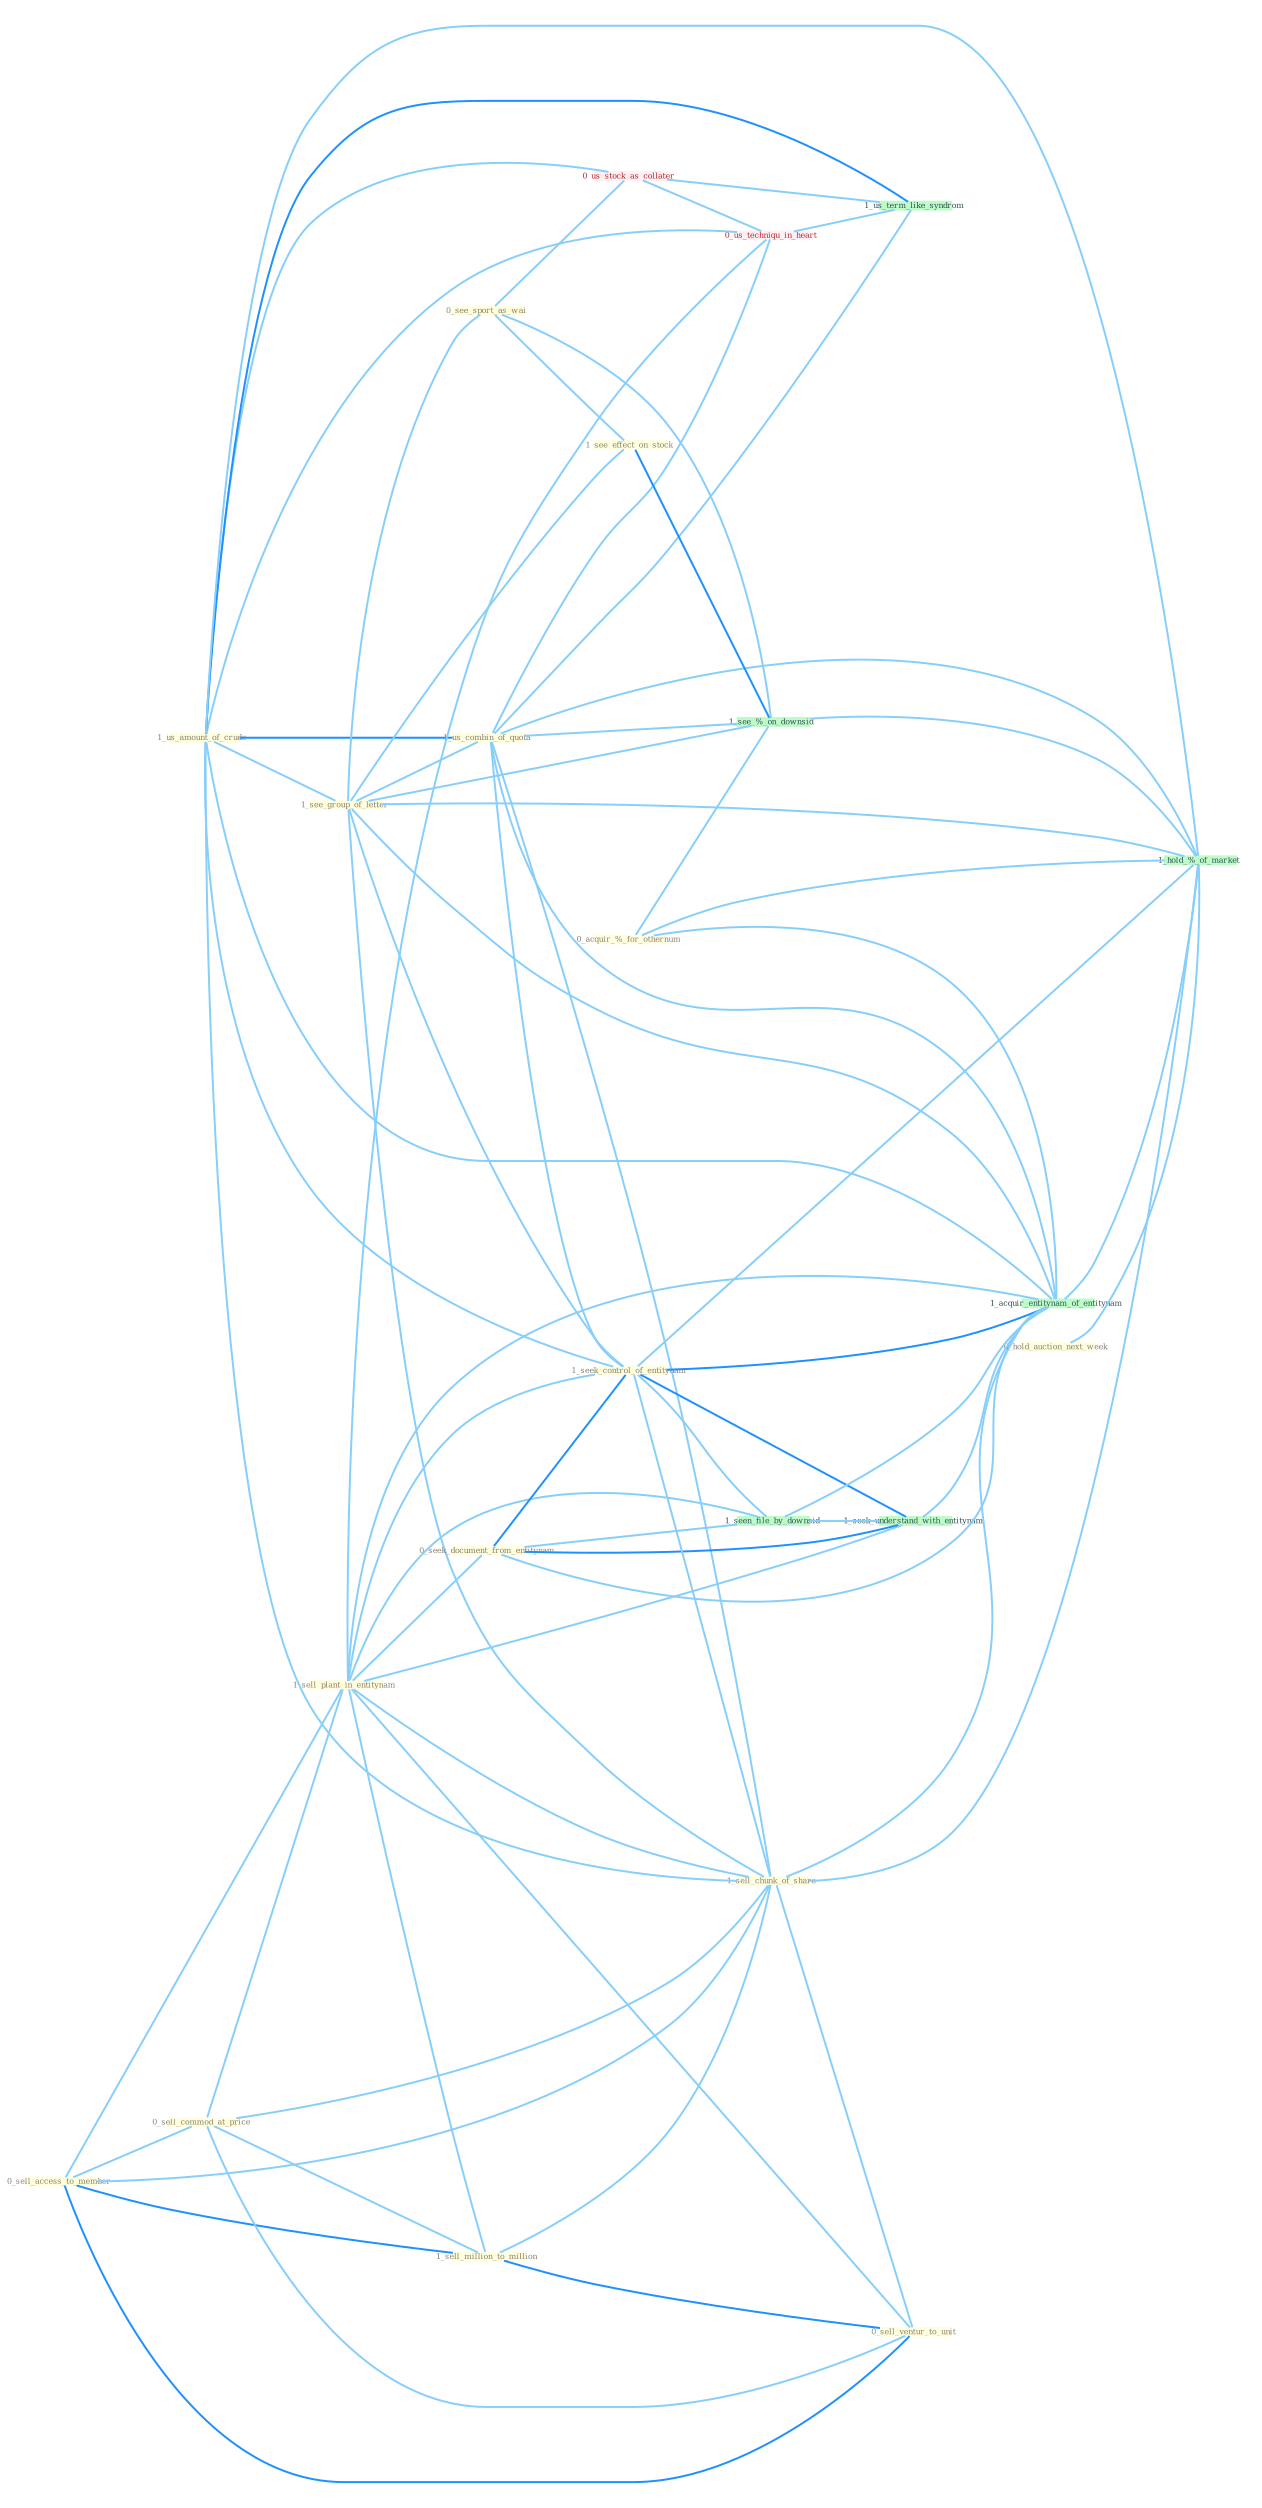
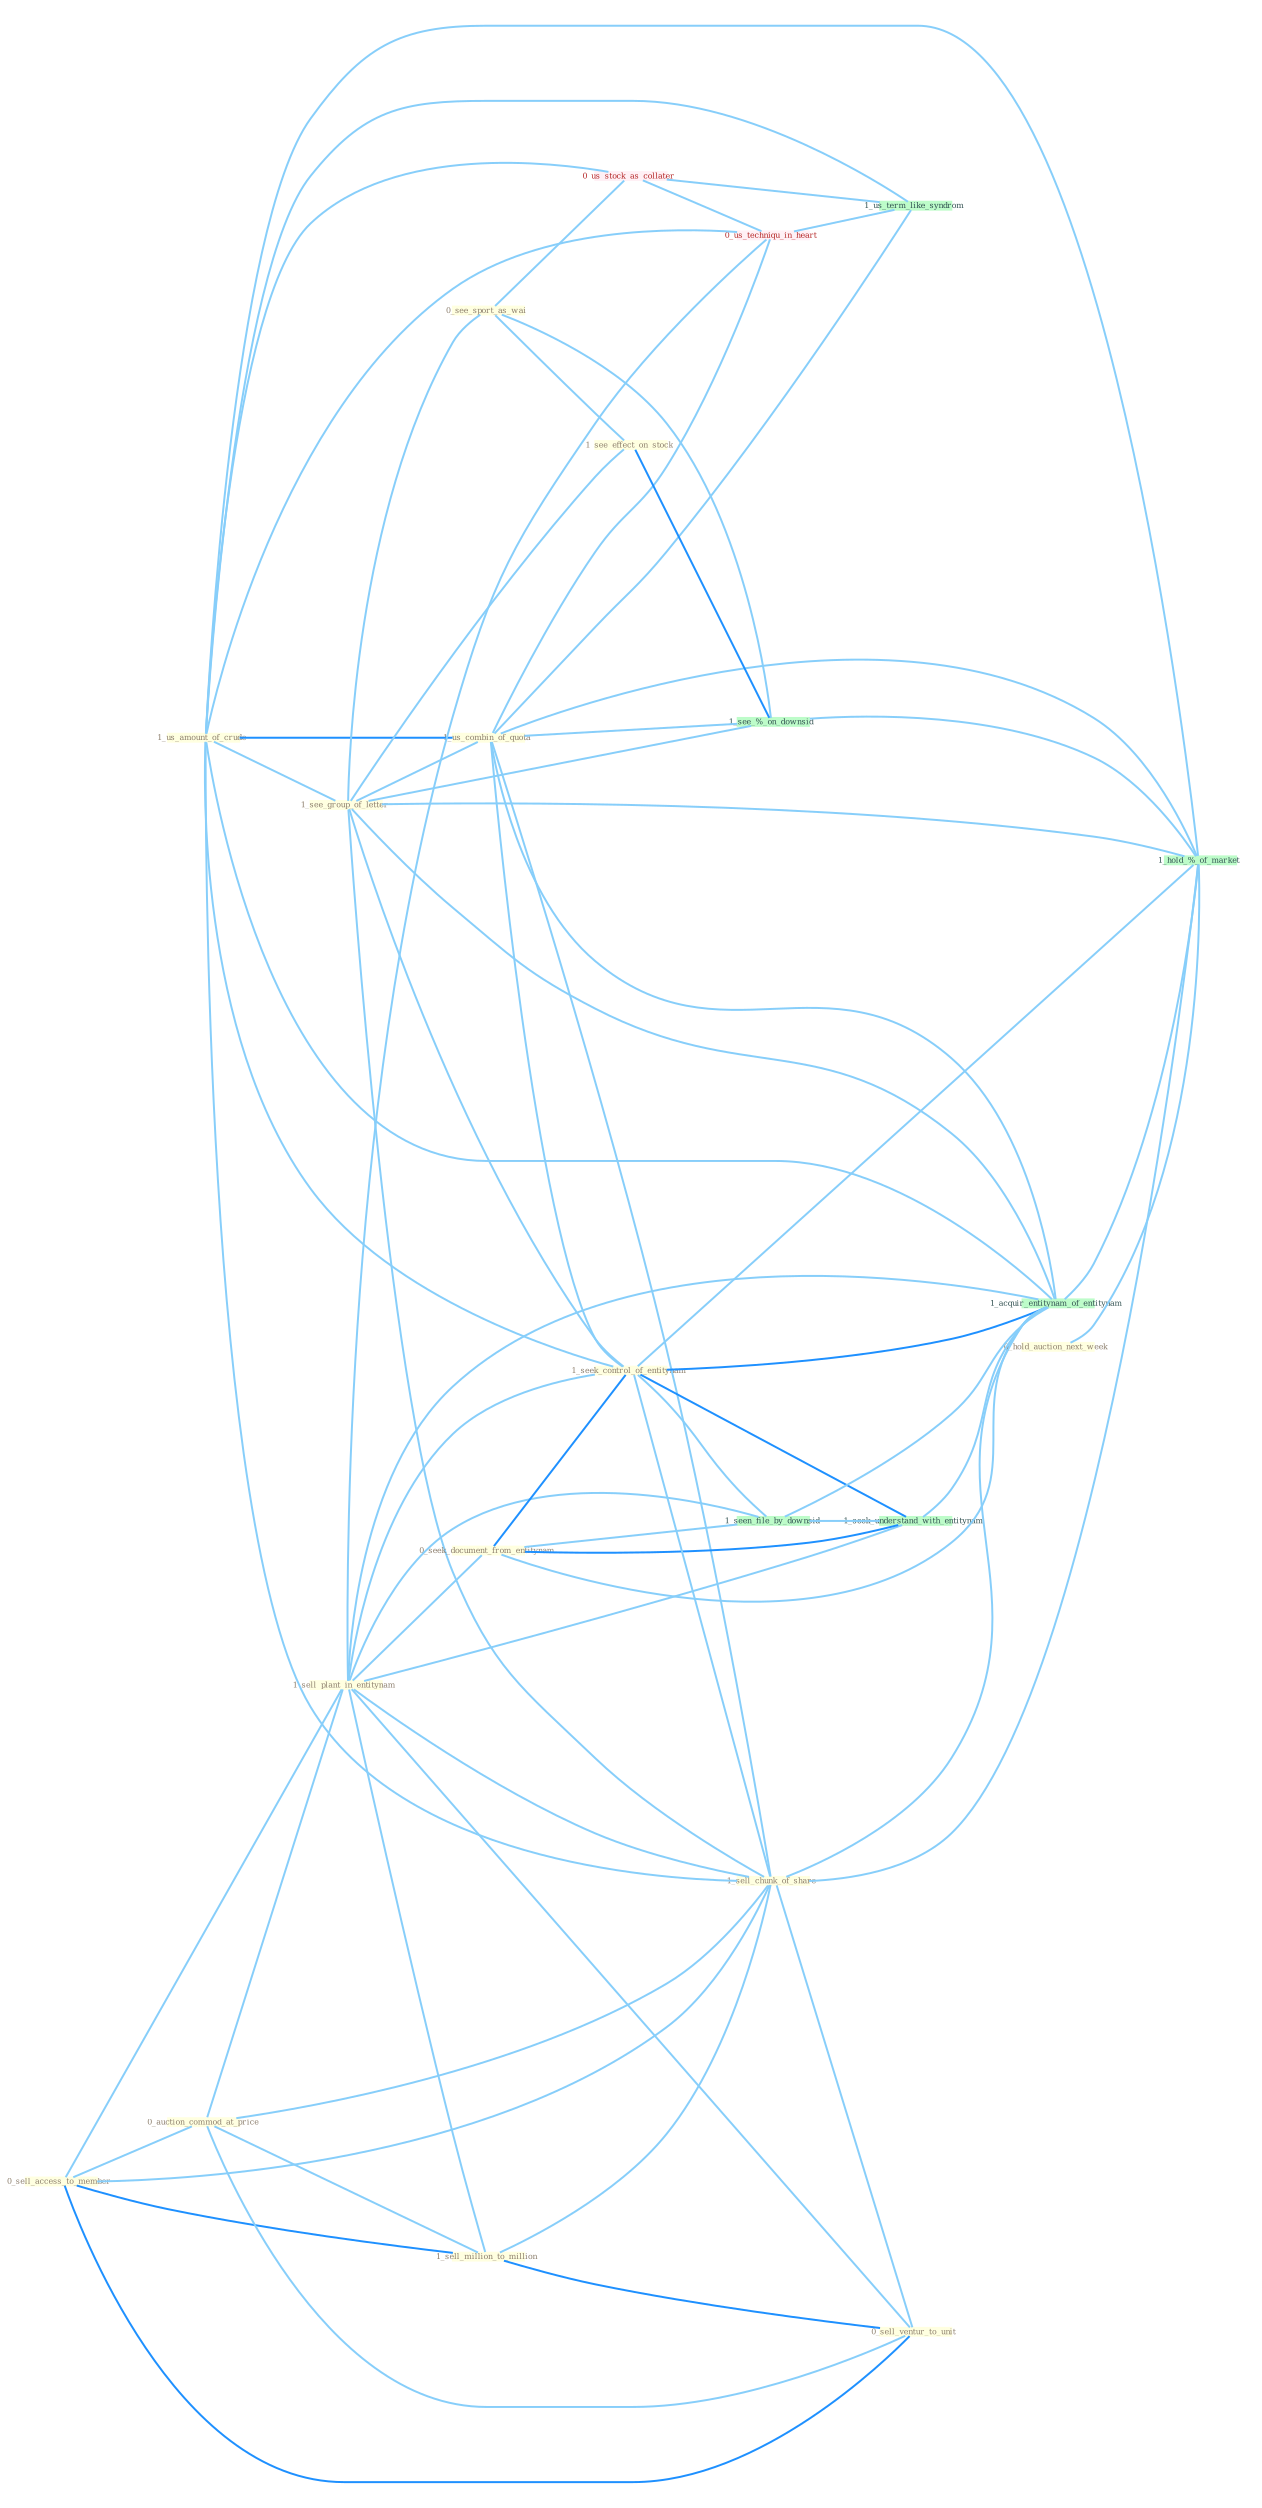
  graph {
    rankdir=LR
    node [color="#ffffe0" fixedsize=true fontcolor="#8b7d6b" fontsize=4 shape=polygon style=filled]
    edge [color="#87cefa" w=1]
    "1_us_amount_of_crude " [height=.06 width=.5]
    "0_sell_access_to_member " [height=.06 width=.5]
    "1_see_group_of_letter " [height=.06 width=.5]
    "1_us_combin_of_quota " [height=.06 width=.5]
-   "0_sell_commod_at_price " [height=.06 width=.5]
+   "0_sell_commod_at_price " [height=.06 width=.5 label="0_auction_commod_at_price"]
    "1_sell_plant_in_entitynam " [height=.06 width=.5]
    "0_seek_document_from_entitynam " [height=.06 width=.5]
    "0_see_sport_as_wai " [height=.06 width=.5]
    "1_seek_control_of_entitynam " [height=.06 width=.5]
    "1_sell_million_to_million " [height=.06 width=.5]
    "1_sell_chunk_of_share " [height=.06 width=.5]
    "0_hold_auction_next_week " [height=.06 width=.5]
    "1_see_effect_on_stock " [height=.06 width=.5]
    "0_sell_ventur_to_unit " [height=.06 width=.5]
-   "0_acquir_%_for_othernum " [height=.06 width=.5]
    "0_us_stock_as_collater " [color="#fff0f5" fontcolor="#b22222" height=.06 width=.5]
    "0_us_techniqu_in_heart " [color="#fff0f5" fontcolor="#b22222" height=.06 width=.5]
    "1_acquir_entitynam_of_entitynam " [color="#BDFCC9" fontcolor="#2f4f4f" height=.06 width=.5]
    "1_us_term_like_syndrom " [color="#BDFCC9" fontcolor="#2f4f4f" height=.06 width=.5]
    "1_hold_%_of_market " [color="#BDFCC9" fontcolor="#2f4f4f" height=.06 width=.5]
    "1_see_%_on_downsid " [color="#BDFCC9" fontcolor="#2f4f4f" height=.06 width=.5]
    n22 [color="#BDFCC9" fontcolor="#2f4f4f" height=.06 label="1_seen_file_by_downsid" width=.5]
    "1_seek_understand_with_entitynam " [color="#BDFCC9" fontcolor="#2f4f4f" height=.06 width=.5]
    subgraph sub_1 {
      "1_us_amount_of_crude "
      "0_sell_access_to_member "
      "1_see_group_of_letter "
      "1_us_combin_of_quota "
      "0_sell_commod_at_price "
      "1_sell_plant_in_entitynam "
      "0_seek_document_from_entitynam "
      "0_see_sport_as_wai "
      "1_seek_control_of_entitynam "
      "1_sell_million_to_million "
      "1_sell_chunk_of_share "
      "0_hold_auction_next_week "
      "1_see_effect_on_stock "
      "0_sell_ventur_to_unit "
-     "0_acquir_%_for_othernum "
    }
    subgraph sub_2 {
      "0_us_stock_as_collater "
      "0_us_techniqu_in_heart "
    }
    "1_us_amount_of_crude " -- "1_see_group_of_letter "
    "1_us_amount_of_crude " -- "1_us_combin_of_quota " [color="#1e90ff" w=2]
    "1_us_amount_of_crude " -- "1_seek_control_of_entitynam "
    "1_us_amount_of_crude " -- "1_sell_chunk_of_share "
    "1_us_amount_of_crude " -- "0_us_stock_as_collater "
    "1_us_amount_of_crude " -- "0_us_techniqu_in_heart "
    "1_us_amount_of_crude " -- "1_acquir_entitynam_of_entitynam "
-   "1_us_amount_of_crude " -- "1_us_term_like_syndrom " [color="#1e90ff"]
+   "1_us_amount_of_crude " -- "1_us_term_like_syndrom "
    "1_us_amount_of_crude " -- "1_hold_%_of_market "
    "0_sell_access_to_member " -- "0_sell_commod_at_price "
    "0_sell_access_to_member " -- "1_sell_plant_in_entitynam "
    "0_sell_access_to_member " -- "1_sell_million_to_million " [color="#1e90ff" w=2]
    "0_sell_access_to_member " -- "1_sell_chunk_of_share "
    "0_sell_access_to_member " -- "0_sell_ventur_to_unit " [color="#1e90ff" w=2]
    "1_see_group_of_letter " -- "1_us_combin_of_quota "
    "1_see_group_of_letter " -- "0_see_sport_as_wai "
    "1_see_group_of_letter " -- "1_seek_control_of_entitynam "
    "1_see_group_of_letter " -- "1_sell_chunk_of_share "
    "1_see_group_of_letter " -- "1_see_effect_on_stock "
    "1_see_group_of_letter " -- "1_acquir_entitynam_of_entitynam "
    "1_see_group_of_letter " -- "1_hold_%_of_market "
    "1_see_group_of_letter " -- "1_see_%_on_downsid "
    "1_us_combin_of_quota " -- "1_seek_control_of_entitynam "
    "1_us_combin_of_quota " -- "1_sell_chunk_of_share "
    "1_us_combin_of_quota " -- "0_us_techniqu_in_heart "
    "1_us_combin_of_quota " -- "1_acquir_entitynam_of_entitynam "
    "1_us_combin_of_quota " -- "1_us_term_like_syndrom "
    "1_us_combin_of_quota " -- "1_hold_%_of_market "
    "1_us_combin_of_quota " -- "1_see_%_on_downsid "
    "0_sell_commod_at_price " -- "1_sell_plant_in_entitynam "
    "0_sell_commod_at_price " -- "1_sell_million_to_million "
    "0_sell_commod_at_price " -- "1_sell_chunk_of_share "
    "0_sell_commod_at_price " -- "0_sell_ventur_to_unit "
    "1_sell_plant_in_entitynam " -- "0_seek_document_from_entitynam "
    "1_sell_plant_in_entitynam " -- "1_seek_control_of_entitynam "
    "1_sell_plant_in_entitynam " -- "1_sell_million_to_million "
    "1_sell_plant_in_entitynam " -- "1_sell_chunk_of_share "
    "1_sell_plant_in_entitynam " -- "0_sell_ventur_to_unit "
    "1_sell_plant_in_entitynam " -- "0_us_techniqu_in_heart "
    "1_sell_plant_in_entitynam " -- "1_acquir_entitynam_of_entitynam "
    "1_sell_plant_in_entitynam " -- n22
    "1_sell_plant_in_entitynam " -- "1_seek_understand_with_entitynam "
    "0_seek_document_from_entitynam " -- "1_seek_control_of_entitynam " [color="#1e90ff" w=2]
    "0_seek_document_from_entitynam " -- "1_acquir_entitynam_of_entitynam "
    "0_seek_document_from_entitynam " -- n22
    "0_seek_document_from_entitynam " -- "1_seek_understand_with_entitynam " [color="#1e90ff" w=2]
    "0_see_sport_as_wai " -- "1_see_effect_on_stock "
    "0_see_sport_as_wai " -- "0_us_stock_as_collater "
    "0_see_sport_as_wai " -- "1_see_%_on_downsid "
    "1_seek_control_of_entitynam " -- "1_sell_chunk_of_share "
    "1_seek_control_of_entitynam " -- "1_acquir_entitynam_of_entitynam " [color="#1e90ff" w=2]
    "1_seek_control_of_entitynam " -- "1_hold_%_of_market "
    "1_seek_control_of_entitynam " -- n22
    "1_seek_control_of_entitynam " -- "1_seek_understand_with_entitynam " [color="#1e90ff" w=2]
    "1_sell_million_to_million " -- "1_sell_chunk_of_share "
    "1_sell_million_to_million " -- "0_sell_ventur_to_unit " [color="#1e90ff" w=2]
    "1_sell_chunk_of_share " -- "0_sell_ventur_to_unit "
    "1_sell_chunk_of_share " -- "1_acquir_entitynam_of_entitynam "
    "1_sell_chunk_of_share " -- "1_hold_%_of_market "
    "0_hold_auction_next_week " -- "1_hold_%_of_market "
    "1_see_effect_on_stock " -- "1_see_%_on_downsid " [color="#1e90ff" w=2]
-   "0_acquir_%_for_othernum " -- "1_acquir_entitynam_of_entitynam "
-   "0_acquir_%_for_othernum " -- "1_hold_%_of_market "
-   "0_acquir_%_for_othernum " -- "1_see_%_on_downsid "
    "0_us_stock_as_collater " -- "0_us_techniqu_in_heart "
    "0_us_stock_as_collater " -- "1_us_term_like_syndrom "
    "0_us_techniqu_in_heart " -- "1_us_term_like_syndrom "
    "1_acquir_entitynam_of_entitynam " -- "1_hold_%_of_market "
    "1_see_%_on_downsid " -- "1_hold_%_of_market "
    n22 -- "1_acquir_entitynam_of_entitynam "
    n22 -- "1_seek_understand_with_entitynam "
    "1_seek_understand_with_entitynam " -- "1_acquir_entitynam_of_entitynam "
  }
